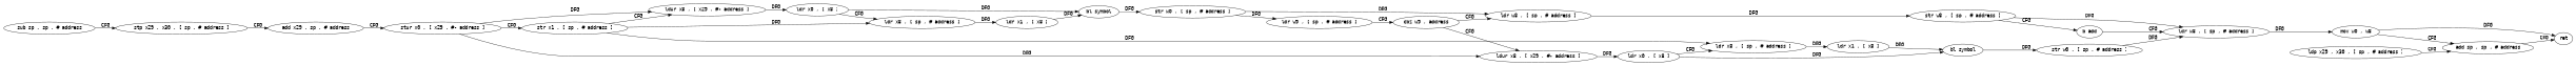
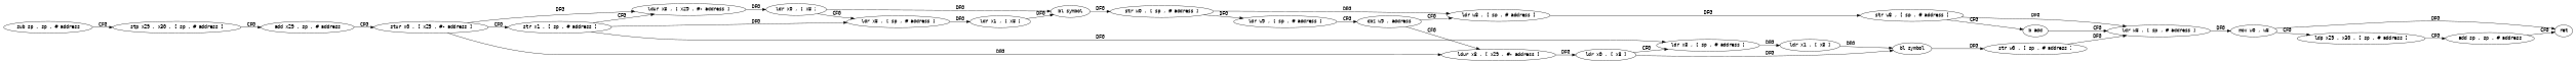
  digraph {
    fontname="DejaVu Sans Mono"
    rankdir=LR
    node [fontname="DejaVu Sans Mono"]
    edge [fontname="DejaVu Sans Mono"]
    n1 [label="sub sp , sp , # address"]
    n2 [label="stp x29 , x30 , [ sp , # address ]"]
    n3 [label="add x29 , sp , # address"]
    n4 [label="stur x0 , [ x29 , #- address ]"]
    n5 [label="str x1 , [ sp , # address ]"]
    n6 [label="ldur x8 , [ x29 , #- address ]"]
    n7 [label="ldur x8 , [ x29 , #- address ]"]
    n8 [label="ldr x8 , [ sp , # address ]"]
    n9 [label="ldr x8 , [ sp , # address ]"]
    n10 [label="ldr x0 , [ x8 ]"]
    n11 [label="ldr x0 , [ x8 ]"]
    n12 [label="ldr x1 , [ x8 ]"]
    n13 [label="ldr x1 , [ x8 ]"]
    n14 [label="bl symbol"]
    n15 [label="str w0 , [ sp , # address ]"]
    n16 [label="ldr w9 , [ sp , # address ]"]
    n17 [label="ldr w8 , [ sp , # address ]"]
    n18 [label="cbz w9 , address"]
    n19 [label="str w8 , [ sp , # address ]"]
    n20 [label="bl symbol"]
    n21 [label="ldr w8 , [ sp , # address ]"]
    n22 [label="b add"]
    n23 [label="str w0 , [ sp , # address ]"]
    n24 [label="mov w0 , w8"]
    n25 [label="ldp x29 , x30 , [ sp , # address ]"]
    n26 [label=ret]
    n27 [label="add sp , sp , # address"]
    n1 -> n2 [label=CFG]
    n2 -> n3 [label=CFG]
    n3 -> n4 [label=CFG]
    n4 -> n5 [label=CFG]
    n4 -> n6 [label=DFG]
    n4 -> n7 [label=DFG]
    n5 -> n6 [label=CFG]
    n5 -> n8 [label=DFG]
    n5 -> n9 [label=DFG]
    n6 -> n10 [label=DFG]
    n7 -> n11 [label=DFG]
    n8 -> n12 [label=DFG]
    n9 -> n13 [label=DFG]
    n10 -> n8 [label=CFG]
    n10 -> n14 [label=DFG]
    n11 -> n9 [label=CFG]
    n11 -> n20 [label=DFG]
    n12 -> n14 [label=DFG]
    n13 -> n20 [label=DFG]
    n14 -> n15 [label=DFG]
    n15 -> n16 [label=DFG]
    n15 -> n17 [label=DFG]
    n16 -> n18 [label=CFG]
    n17 -> n19 [label=DFG]
    n18 -> n7 [label=CFG]
    n18 -> n17 [label=CFG]
    n19 -> n21 [label=DFG]
    n19 -> n22 [label=CFG]
    n20 -> n23 [label=DFG]
    n21 -> n24 [label=DFG]
    n22 -> n21 [label=CFG]
    n23 -> n21 [label=DFG]
-   n24 -> n27 [label=CFG]
+   n24 -> n25 [label=CFG]
    n24 -> n26 [label=DFG]
    n25 -> n27 [label=CFG]
    n27 -> n26 [label=CFG]
  }
